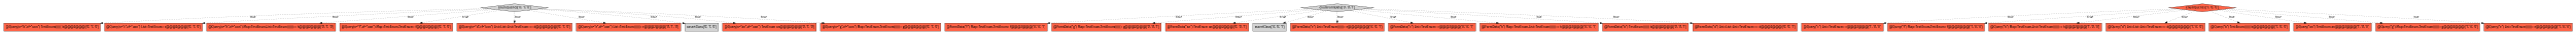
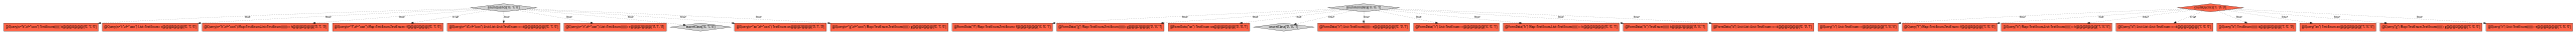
  digraph {
    fontname="Fira Sans"
    node [fillcolor=tomato fontname="Fira Sans" shape=box style=filled]
    edge [fontname="Fira Sans" style=dotted]
    n1 [fillcolor=lightgray label="enumQueries['0', '1', '0']" shape=diamond]
    n2 [label="@Query(n=\"b\",cf=\"uon\") TestEnum(((((( b@@@2@@@['0', '1', '0']"]
    n3 [label="@Query(n=\"c\",cf=\"uon\") List<TestEnum> c@@@2@@@['0', '1', '0']"]
    n4 [label="@Query(n=\"h\",cf=\"uon\") Map<TestEnum,List<TestEnum((((((>> h@@@2@@@['0', '1', '0']"]
    n5 [label="@Query(n=\"f\",cf=\"uon\") Map<TestEnum,TestEnum> f@@@2@@@['0', '1', '0']"]
    n6 [label="@Query(n=\"d\",cf=\"uon\") List<List<List<TestEnum>>> d@@@2@@@['0', '1', '0']"]
    n7 [label="@Query(n=\"e\",cf=\"uon\") List<TestEnum((((((> e@@@2@@@['0', '1', '0']"]
-   n8 [fillcolor=lightgray label="assertClass['0', '1', '0']"]
+   n8 [fillcolor=lightgray label="assertClass['0', '1', '0']" shape=diamond]
    n9 [label="@Query(n=\"an\",cf=\"uon\") TestEnum an@@@2@@@['0', '1', '0']"]
    n10 [label="@Query(n=\"g\",cf=\"uon\") Map<TestEnum,TestEnum((((((> g@@@2@@@['0', '1', '0']"]
    n11 [label="@FormData(\"f\") Map<TestEnum,TestEnum> f@@@2@@@['0', '0', '1']"]
    n12 [label="@FormData(\"g\") Map<TestEnum,TestEnum((((((> g@@@2@@@['0', '0', '1']"]
    n13 [label="@Query(\"c\") List<TestEnum> c@@@2@@@['1', '0', '0']"]
    n14 [label="@Query(\"f\") Map<TestEnum,TestEnum> f@@@2@@@['1', '0', '0']"]
    n15 [label="@Query(\"h\") Map<TestEnum,List<TestEnum((((((>> h@@@2@@@['1', '0', '0']"]
    n16 [label="@Query(\"d\") List<List<List<TestEnum>>> d@@@2@@@['1', '0', '0']"]
    n17 [label="@FormData(\"an\") TestEnum an@@@2@@@['0', '0', '1']"]
-   n18 [fillcolor=lightgray label="assertClass['0', '0', '1']"]
+   n18 [fillcolor=lightgray label="assertClass['0', '0', '1']" shape=diamond]
    n19 [label="@Query(\"b\") TestEnum(((((( b@@@2@@@['1', '0', '0']"]
    n20 [fillcolor=lightgray label="enumFormData['0', '0', '1']" shape=diamond]
    n21 [label="@FormData(\"e\") List<TestEnum((((((> e@@@2@@@['0', '0', '1']"]
    n22 [label="@FormData(\"c\") List<TestEnum> c@@@2@@@['0', '0', '1']"]
    n23 [label="@FormData(\"h\") Map<TestEnum,List<TestEnum((((((>> h@@@2@@@['0', '0', '1']"]
    n24 [label="@FormData(\"b\") TestEnum(((((( b@@@2@@@['0', '0', '1']"]
    n25 [label="@FormData(\"d\") List<List<List<TestEnum>>> d@@@2@@@['0', '0', '1']"]
    n26 [label="@Query(\"an\") TestEnum an@@@2@@@['1', '0', '0']"]
    n27 [label="@Query(\"g\") Map<TestEnum,TestEnum((((((> g@@@2@@@['1', '0', '0']"]
    n28 [label="@Query(\"e\") List<TestEnum((((((> e@@@2@@@['1', '0', '0']"]
    n29 [label="enumQueries['1', '0', '0']" shape=diamond]
    n1 -> n2 [label=true]
    n1 -> n3 [label=true]
    n1 -> n4 [label=true]
    n1 -> n5 [label=true]
    n1 -> n6 [label=true]
    n1 -> n7 [label=true]
    n1 -> n8 [label=true]
    n1 -> n9 [label=true]
    n1 -> n10 [label=true]
    n20 -> n11 [label=true]
    n20 -> n12 [label=true]
    n20 -> n17 [label=true]
    n20 -> n18 [label=true]
    n20 -> n21 [label=true]
    n20 -> n22 [label=true]
    n20 -> n23 [label=true]
    n20 -> n24 [label=true]
    n20 -> n25 [label=true]
    n29 -> n13 [label=true]
    n29 -> n14 [label=true]
    n29 -> n15 [label=true]
    n29 -> n16 [label=true]
    n29 -> n19 [label=true]
    n29 -> n26 [label=true]
    n29 -> n27 [label=true]
    n29 -> n28 [label=true]
  }
